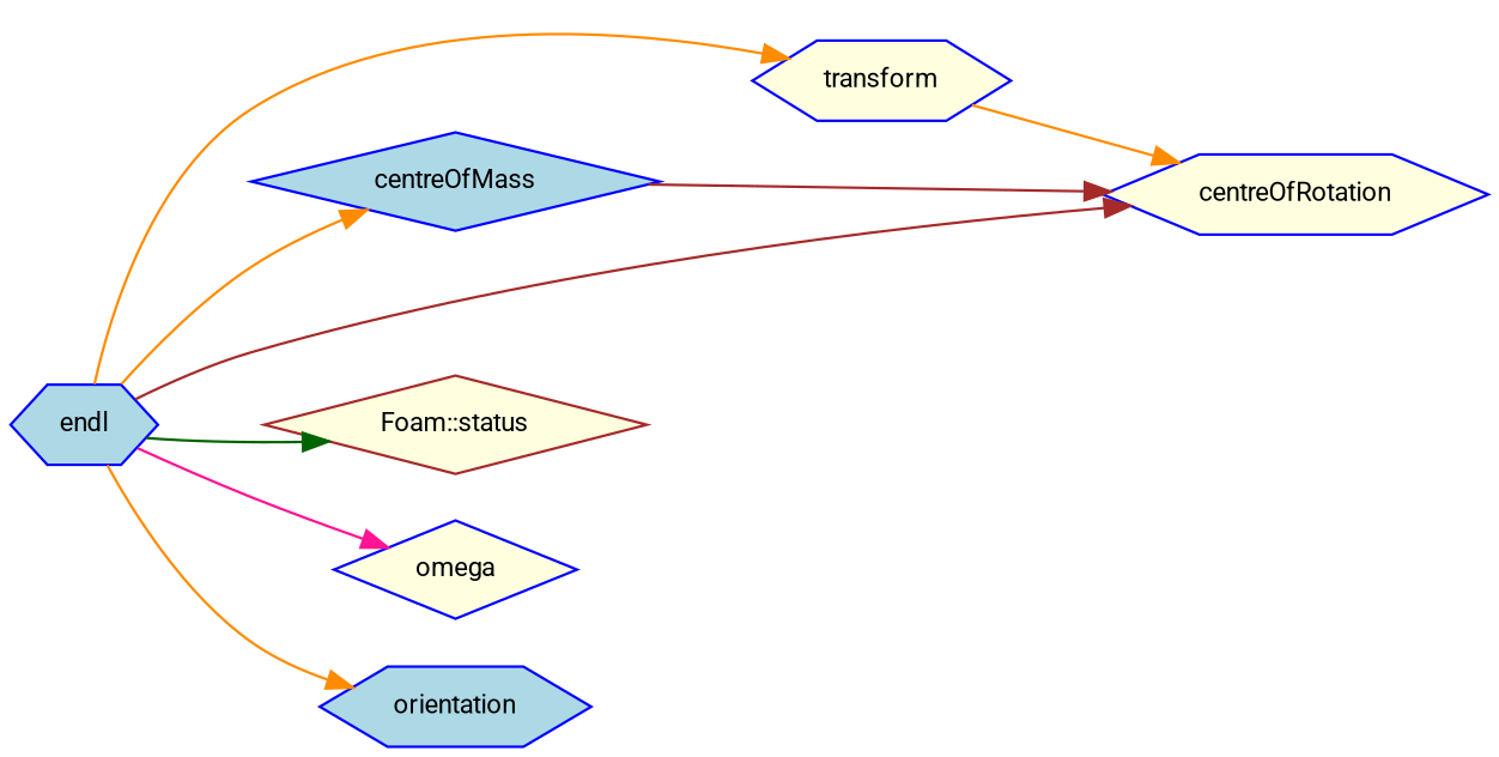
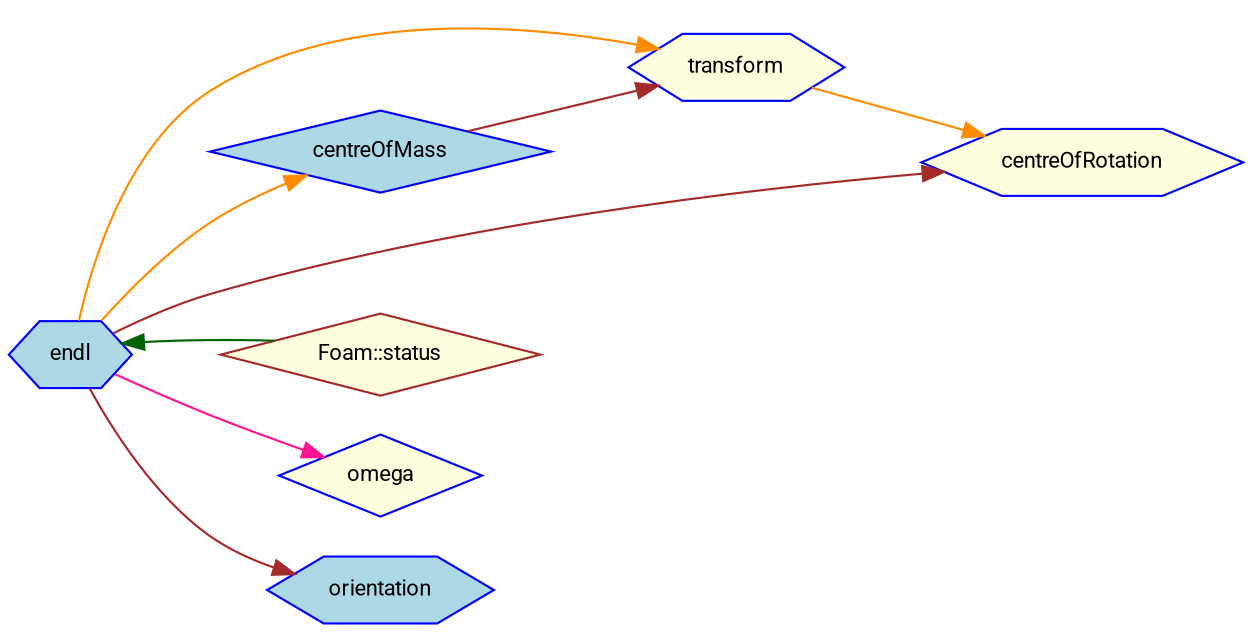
  digraph {
    fontname=Roboto
    rankdir=LR
    node [color=blue fillcolor=lightyellow fontname=Roboto fontsize=10 shape=hexagon style=filled]
    edge [color=darkorange fontname=Roboto fontsize=10 labelfontname=Helvetica labelfontsize=10 style=solid]
    n1 [fillcolor=lightblue fontcolor=black height=0.2 label=endl width=0.4]
    n2 [fillcolor=lightblue height=0.2 label=centreOfMass shape=diamond width=0.4]
    n3 [height=0.2 label=transform width=0.4]
    n4 [height=0.2 label=centreOfRotation width=0.4]
    n5 [color=brown height=0.2 label="Foam::status" shape=diamond width=0.4]
    n6 [height=0.2 label=omega shape=diamond width=0.4]
    n7 [fillcolor=lightblue height=0.2 label=orientation width=0.4]
    n1 -> n2
    n1 -> n3
    n1 -> n4 [color=brown]
-   n1 -> n5 [color=darkgreen]
+   n5 -> n1 [color=darkgreen]
    n1 -> n6 [color=deeppink]
-   n1 -> n7
-   n2 -> n4 [color=brown]
+   n1 -> n7 [color=brown]
+   n2 -> n3 [color=brown]
    n3 -> n4
  }
